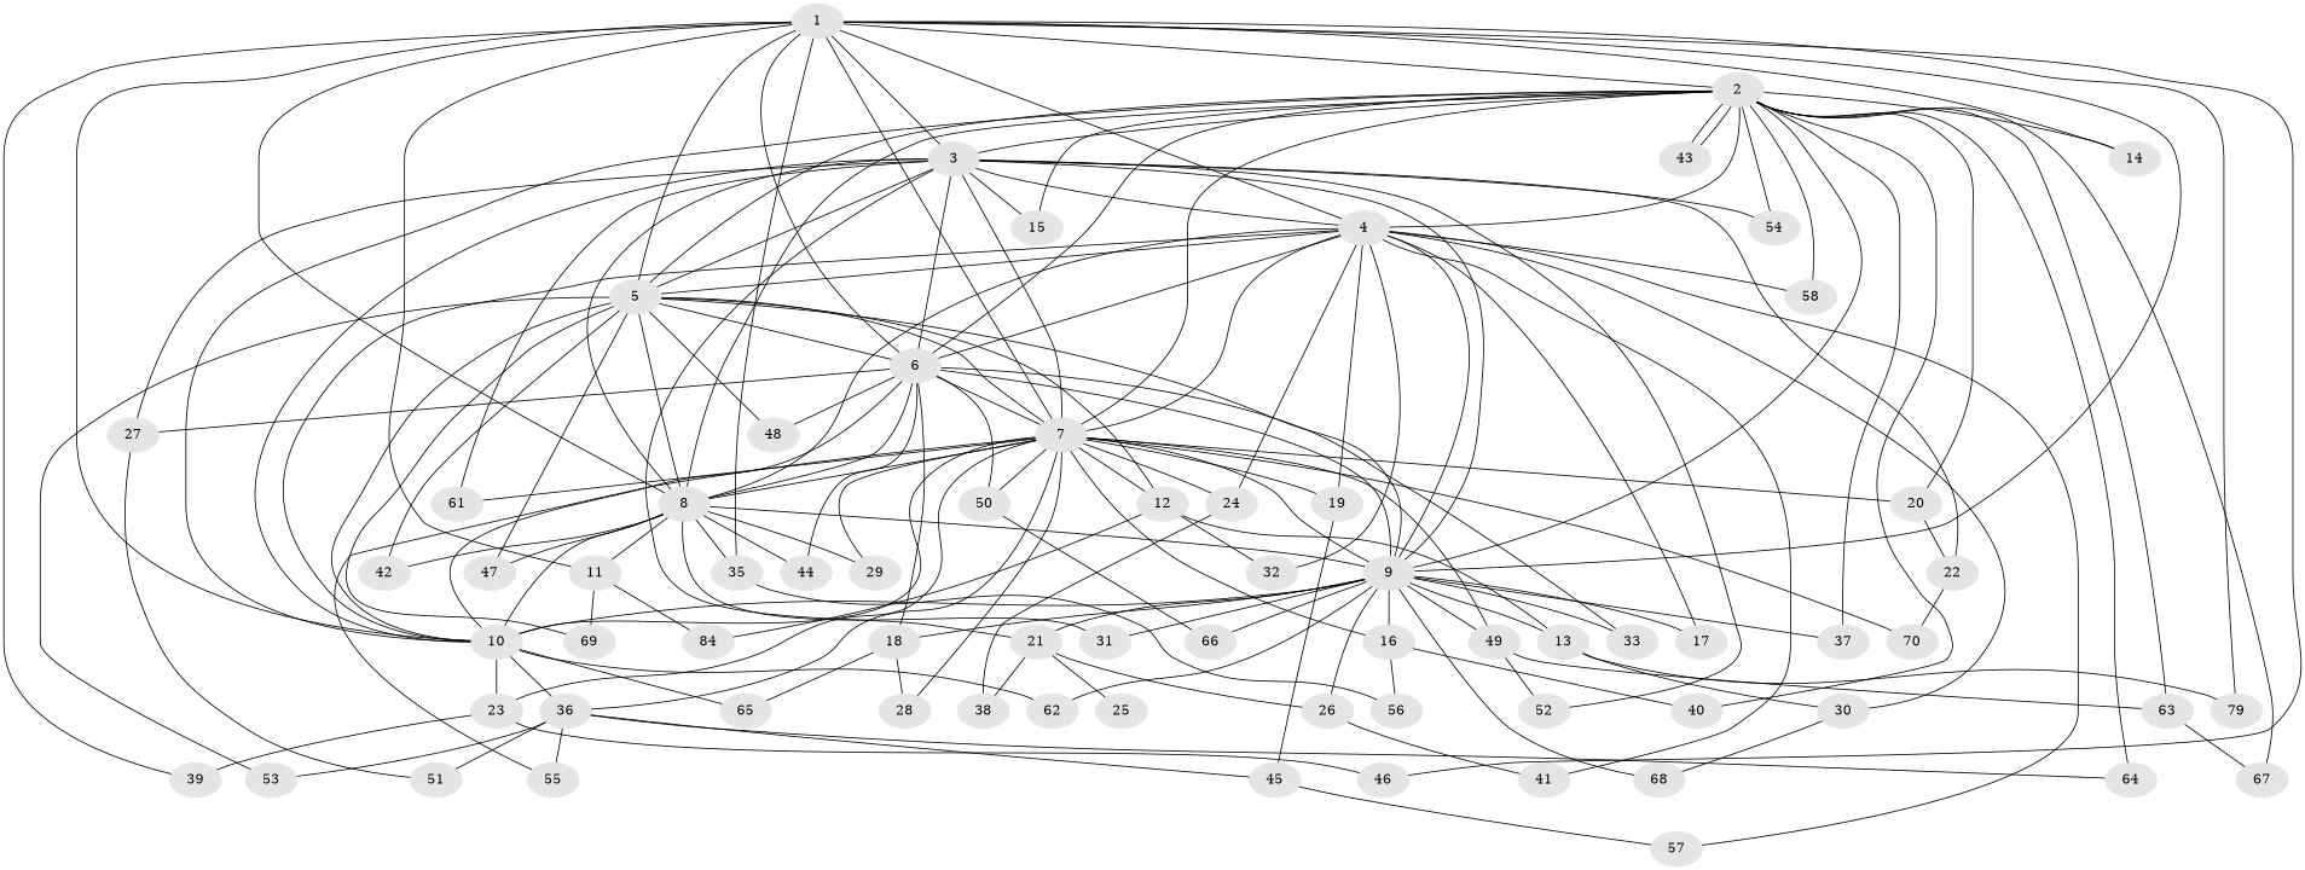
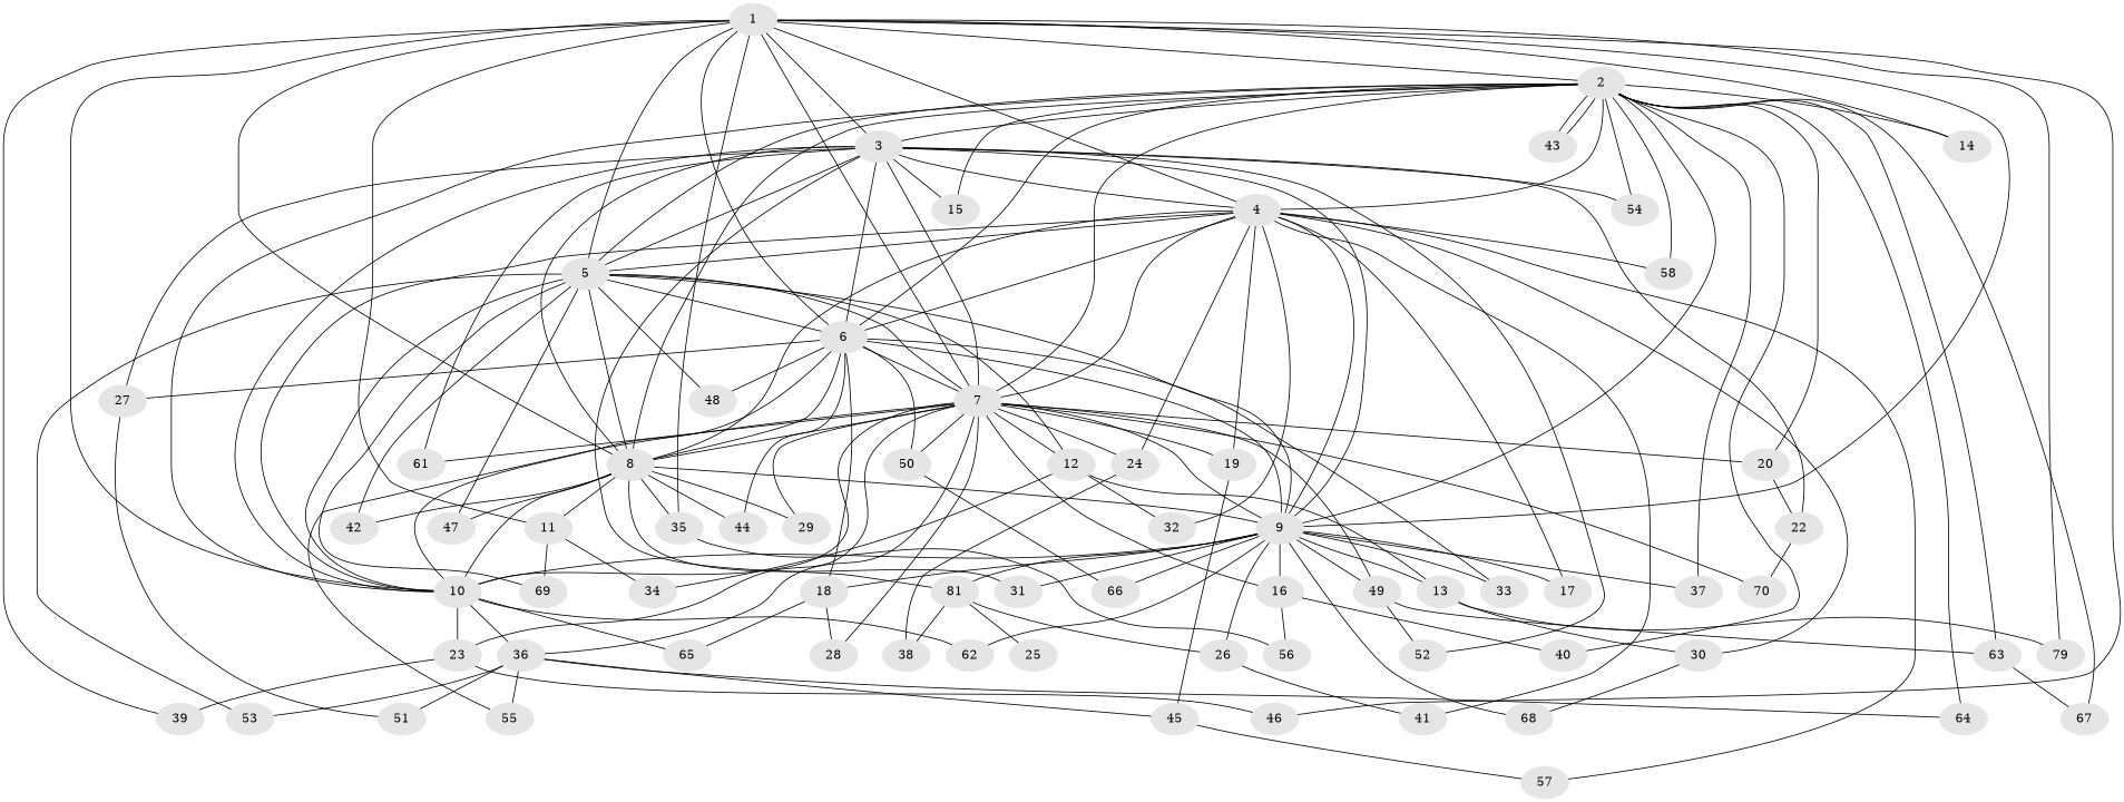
  graph {
    node [color=gray90 style=filled]
    1
    2
    3
    4
    5
    6
    7
    8
    9
    10
    11
    14
    35
    39
    46
    n16 [label=79]
    15
    20
    37
    40
    43
    54
    58
    63
    64
    67
-   21
+   21 [label=81]
    22
    27
    52
    61
    17
    19
    24
    30
    32
    41
    57
    12
    42
    47
    48
    53
    69
    18
    33
    44
    50
    16
    23
    28
    29
    36
    49
    55
    70
    31
    13
    26
    62
    66
    68
    65
-   34 [label=84]
+   34
    56
    25
    38
    51
    45
    1 -- 2
    1 -- 3
    1 -- 4
    1 -- 5
    1 -- 6
    1 -- 7
    1 -- 8
    1 -- 9
    1 -- 10
    1 -- 11
    1 -- 14
    1 -- 35
    1 -- 39
    1 -- 46
    1 -- n16
    2 -- 3
    2 -- 4
    2 -- 5
    2 -- 6
    2 -- 7
    2 -- 8
    2 -- 9
    2 -- 10
    2 -- 14
    2 -- 15
    2 -- 20
    2 -- 37
    2 -- 40
    2 -- 43
    2 -- 43
    2 -- 54
    2 -- 58
    2 -- 63
    2 -- 64
    2 -- 67
    3 -- 4
    3 -- 5
    3 -- 6
    3 -- 7
    3 -- 8
    3 -- 9
    3 -- 10
    3 -- 15
    3 -- 54
    3 -- 21
    3 -- 22
    3 -- 27
    3 -- 52
    3 -- 61
    4 -- 5
    4 -- 6
    4 -- 7
    4 -- 8
    4 -- 9
    4 -- 10
    4 -- 58
    4 -- 17
    4 -- 19
    4 -- 24
    4 -- 30
    4 -- 32
    4 -- 41
    4 -- 57
    5 -- 6
    5 -- 7
    5 -- 8
    5 -- 9
    5 -- 10
    5 -- 12
    5 -- 42
    5 -- 47
    5 -- 48
    5 -- 53
    5 -- 69
    6 -- 7
    6 -- 8
    6 -- 9
    6 -- 10
    6 -- 27
    6 -- 48
    6 -- 18
    6 -- 33
    6 -- 44
    6 -- 50
    7 -- 8
    7 -- 9
    7 -- 10
    7 -- 20
    7 -- 61
    7 -- 19
    7 -- 24
    7 -- 12
    7 -- 50
    7 -- 16
    7 -- 23
    7 -- 28
    7 -- 29
    7 -- 36
    7 -- 49
    7 -- 55
    7 -- 70
    8 -- 9
    8 -- 10
    8 -- 11
    8 -- 35
    8 -- 42
    8 -- 47
    8 -- 44
    8 -- 29
    8 -- 31
    9 -- 10
    9 -- 37
    9 -- 21
    9 -- 17
    9 -- 18
    9 -- 33
    9 -- 16
    9 -- 49
    9 -- 31
    9 -- 13
    9 -- 26
    9 -- 62
    9 -- 66
    9 -- 68
    10 -- 23
    10 -- 36
    10 -- 62
    10 -- 65
    11 -- 69
    11 -- 34
    35 -- 56
    20 -- 22
    63 -- 67
    21 -- 26
    21 -- 25
    21 -- 38
    22 -- 70
    27 -- 51
    19 -- 45
    24 -- 38
    30 -- 68
    12 -- 32
    12 -- 13
    12 -- 34
    18 -- 28
    18 -- 65
    50 -- 66
    16 -- 40
    16 -- 56
    23 -- 39
    23 -- 46
    36 -- 64
    36 -- 53
    36 -- 55
    36 -- 51
    36 -- 45
    49 -- 63
    49 -- 52
    13 -- n16
    13 -- 30
    26 -- 41
    45 -- 57
  }
